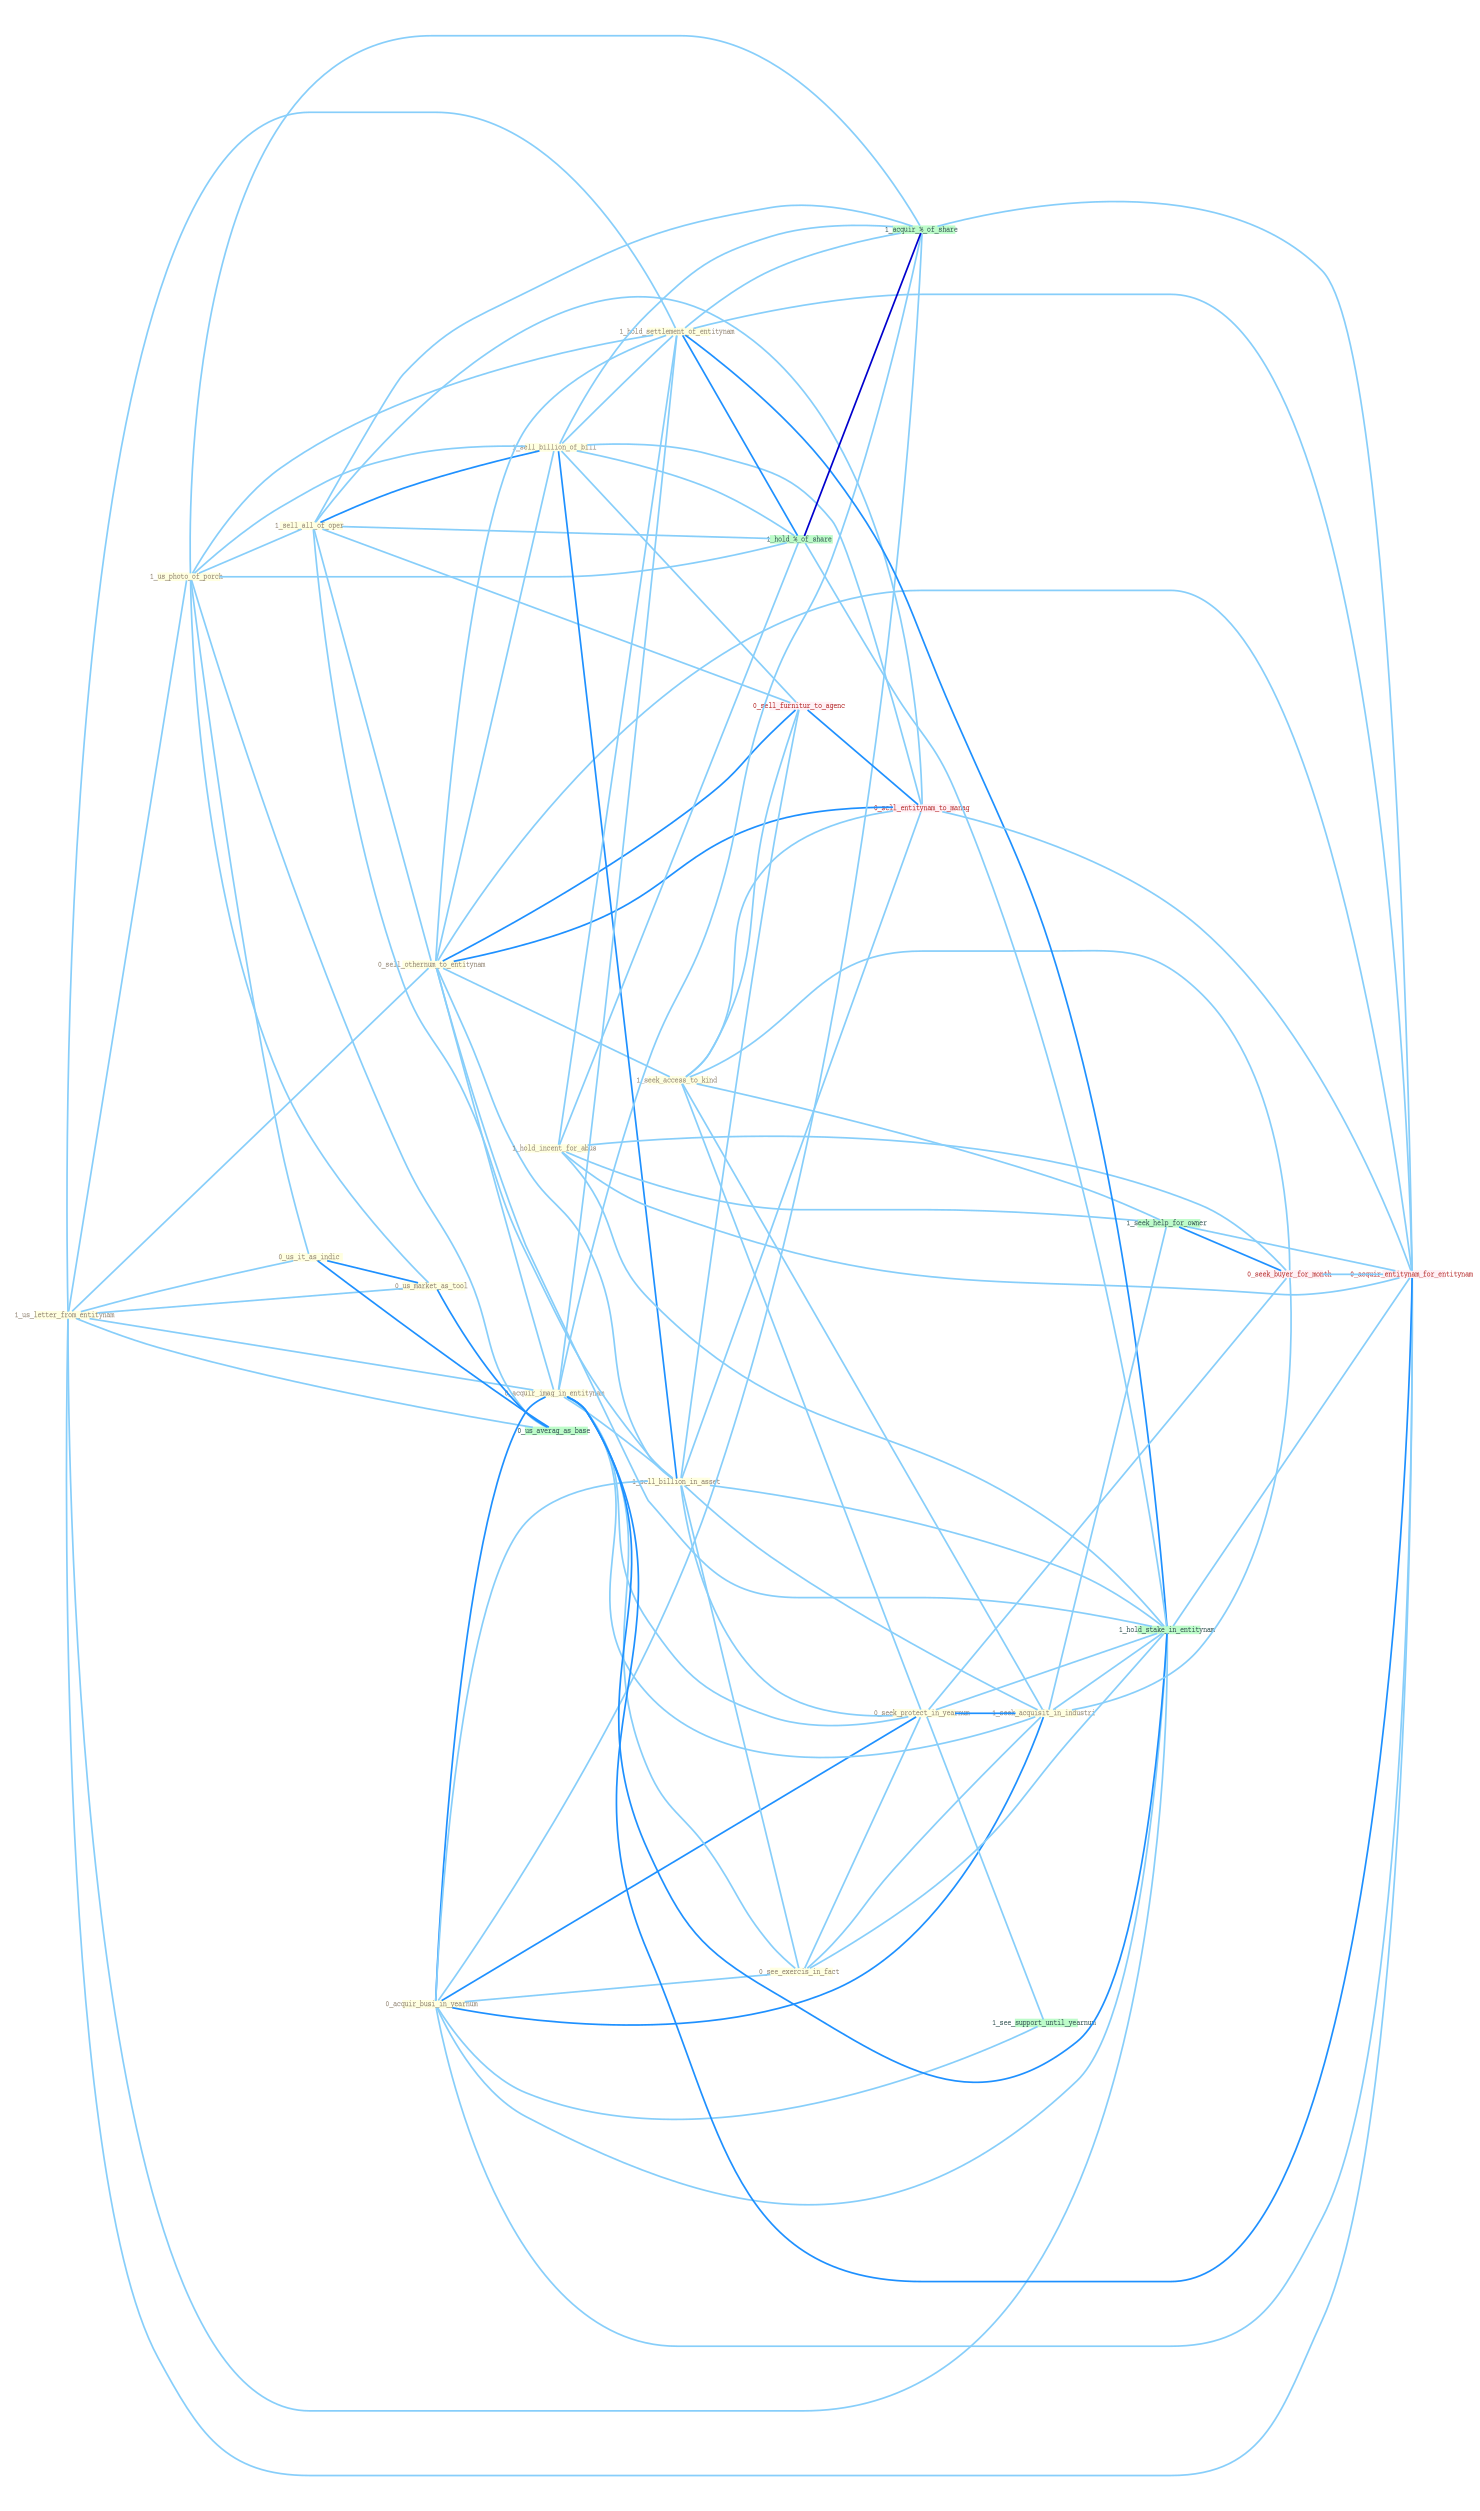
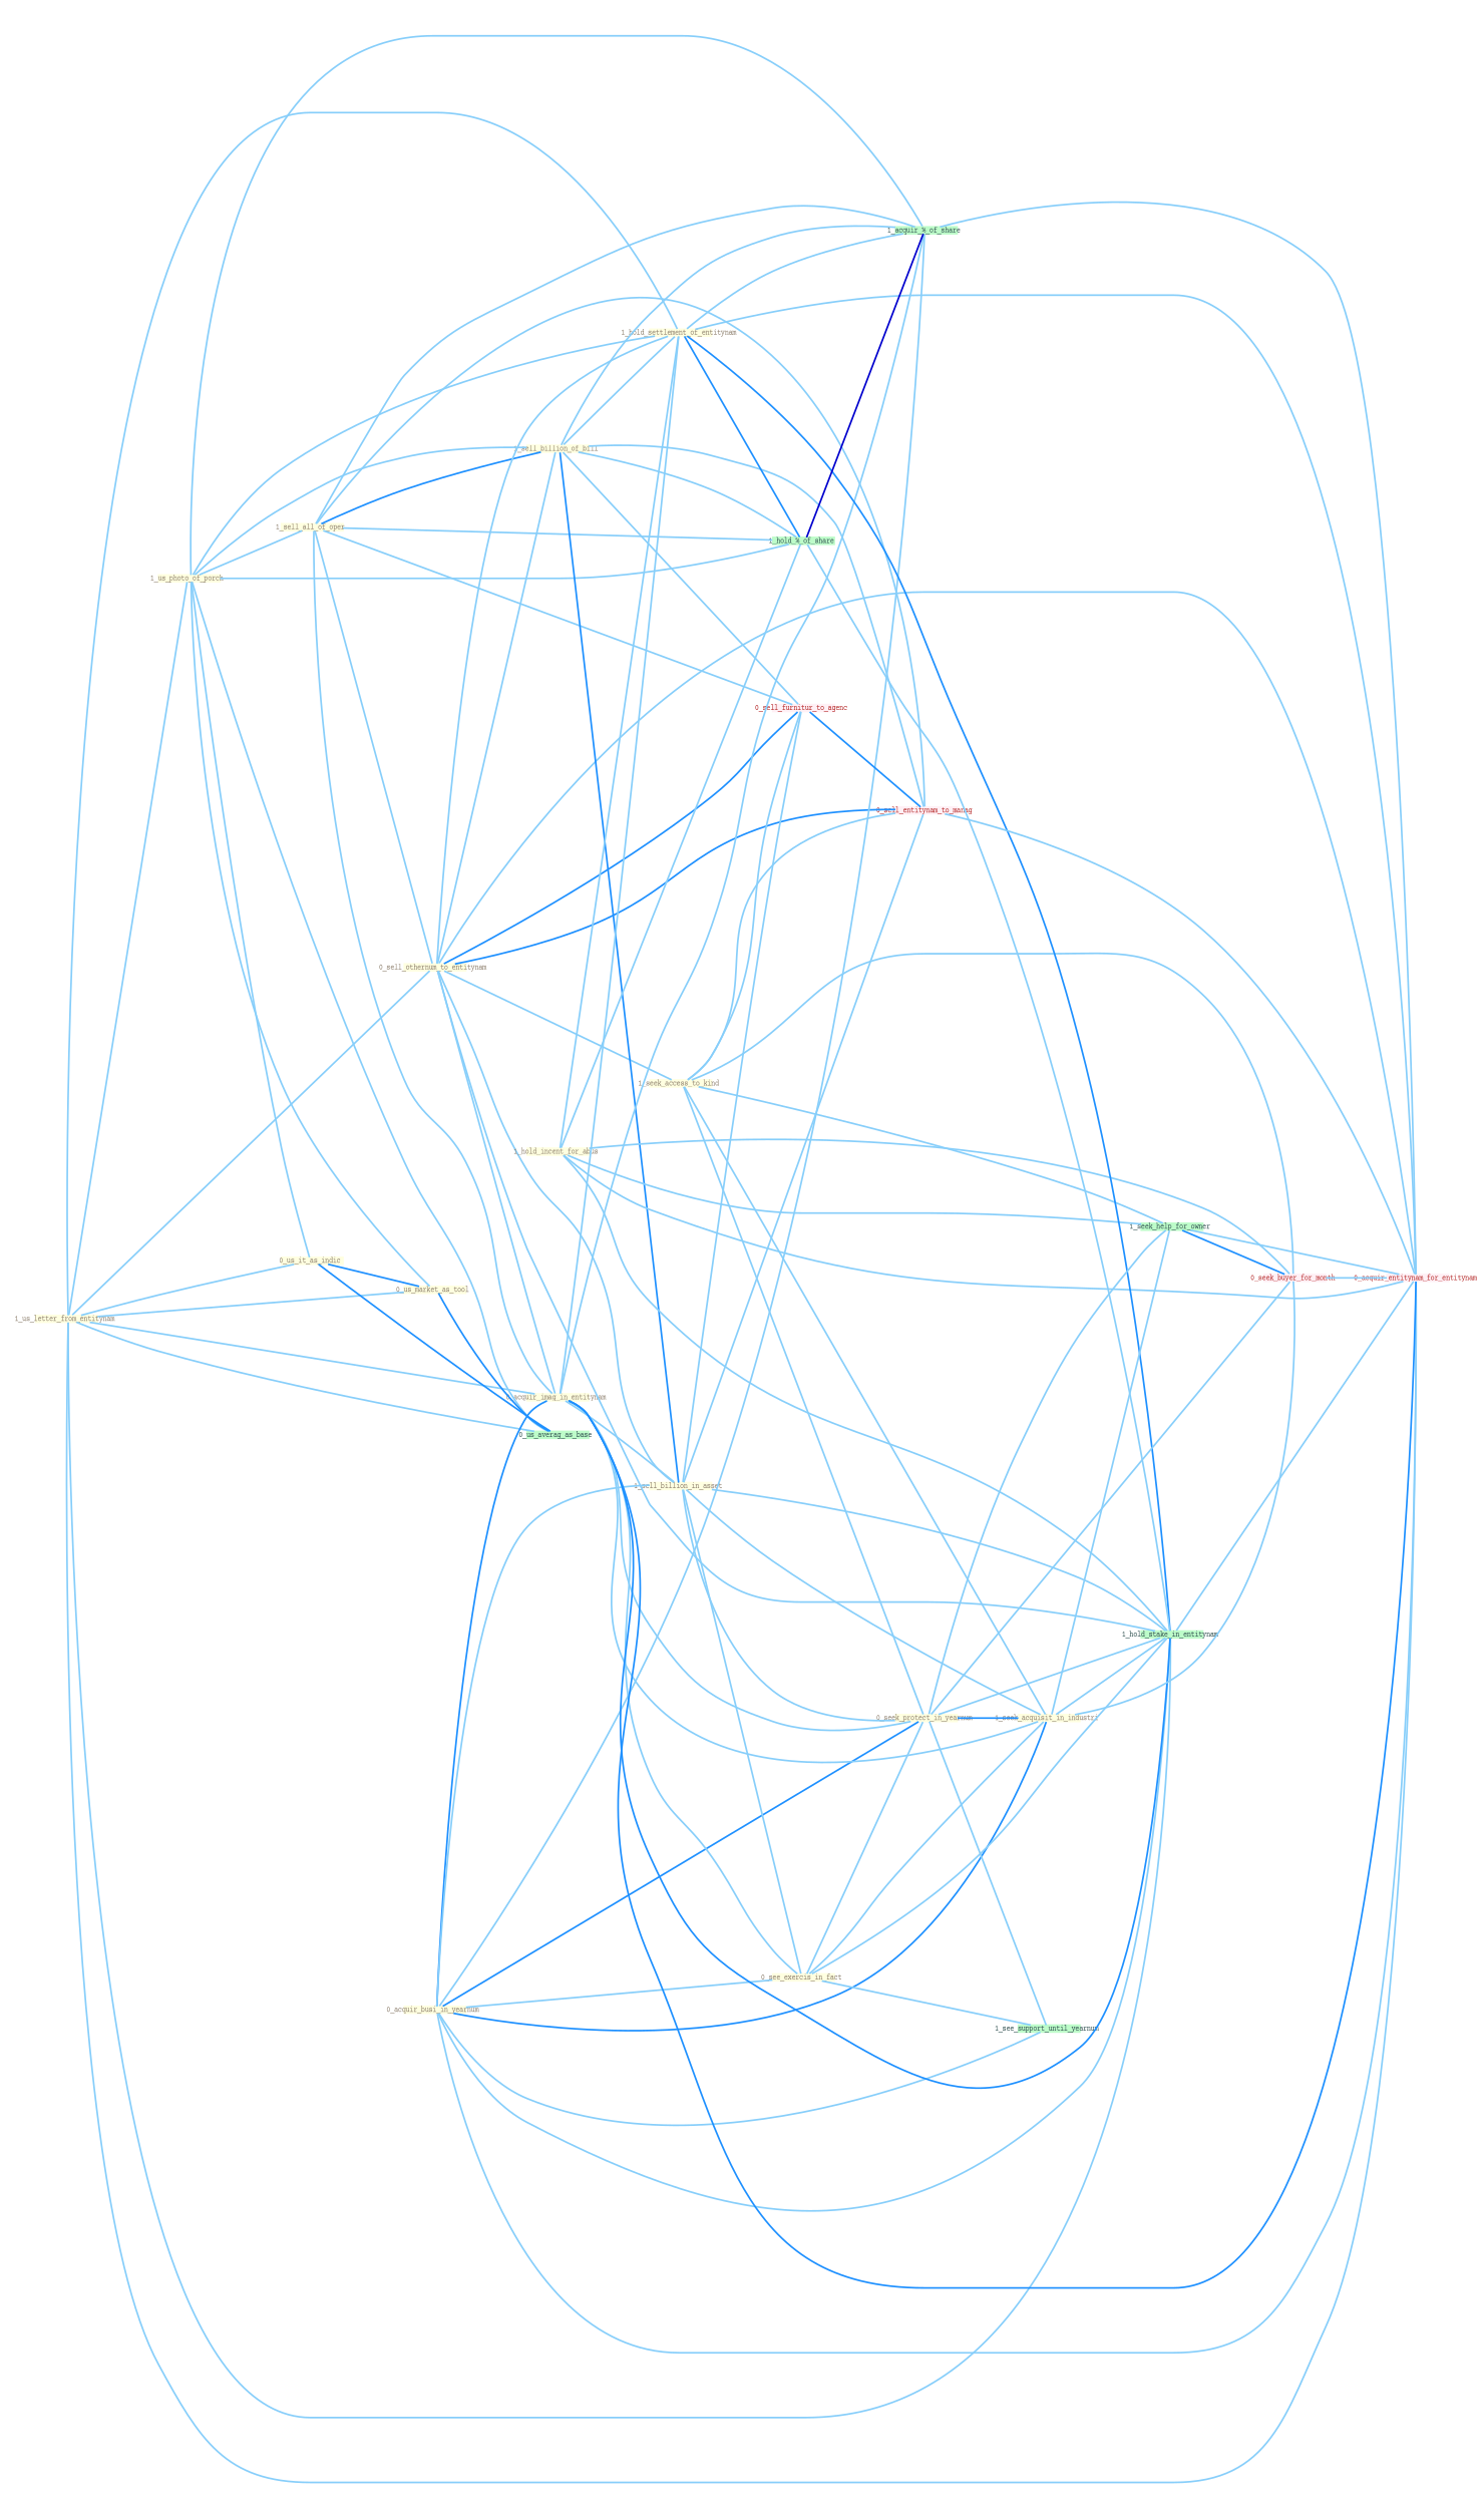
  graph {
    fontname="Courier Prime"
    rankdir=LR
    node [color="#ffffe0" fixedsize=true fontcolor="#8b7d6b" fontname="Courier Prime" fontsize=4 shape=polygon style=filled]
    edge [color="#87cefa" fontname="Courier Prime" w=1]
    "1_us_letter_from_entitynam " [height=.06 width=.5]
    "1_us_photo_of_porch " [height=.06 width=.5]
    "1_sell_all_of_oper " [height=.06 width=.5]
    "0_sell_othernum_to_entitynam " [height=.06 width=.5]
    "1_sell_billion_of_bill " [height=.06 width=.5]
    "1_seek_access_to_kind " [height=.06 width=.5]
    "0_us_it_as_indic " [height=.06 width=.5]
    "1_hold_incent_for_abus " [height=.06 width=.5]
    "0_acquir_busi_in_yearnum " [height=.06 width=.5]
    "0_acquir_imag_in_entitynam " [height=.06 width=.5]
    "1_sell_billion_in_asset " [height=.06 width=.5]
    "0_see_exercis_in_fact " [height=.06 width=.5]
    "1_hold_settlement_of_entitynam " [height=.06 width=.5]
    "0_seek_protect_in_yearnum " [height=.06 width=.5]
    "1_seek_acquisit_in_industri " [height=.06 width=.5]
    "0_us_market_as_tool " [height=.06 width=.5]
    "0_seek_buyer_for_month " [color="#fff0f5" fontcolor="#b22222" height=.06 width=.5]
    "0_sell_furnitur_to_agenc " [color="#fff0f5" fontcolor="#b22222" height=.06 width=.5]
    "0_sell_entitynam_to_manag " [color="#fff0f5" fontcolor="#b22222" height=.06 width=.5]
    "0_acquir_entitynam_for_entitynam " [color="#fff0f5" fontcolor="#b22222" height=.06 width=.5]
    "1_hold_stake_in_entitynam " [color="#BDFCC9" fontcolor="#2f4f4f" height=.06 width=.5]
    "0_us_averag_as_base " [color="#BDFCC9" fontcolor="#2f4f4f" height=.06 width=.5]
    "1_hold_%_of_share " [color="#BDFCC9" fontcolor="#2f4f4f" height=.06 width=.5]
    "1_acquir_%_of_share " [color="#BDFCC9" fontcolor="#2f4f4f" height=.06 width=.5]
    "1_seek_help_for_owner " [color="#BDFCC9" fontcolor="#2f4f4f" height=.06 width=.5]
    "1_see_support_until_yearnum " [color="#BDFCC9" fontcolor="#2f4f4f" height=.06 width=.5]
    subgraph sub_1 {
      "1_us_letter_from_entitynam "
      "1_us_photo_of_porch "
      "1_sell_all_of_oper "
      "0_sell_othernum_to_entitynam "
      "1_sell_billion_of_bill "
      "1_seek_access_to_kind "
      "0_us_it_as_indic "
      "1_hold_incent_for_abus "
      "0_acquir_busi_in_yearnum "
      "0_acquir_imag_in_entitynam "
      "1_sell_billion_in_asset "
      "0_see_exercis_in_fact "
      "1_hold_settlement_of_entitynam "
      "0_seek_protect_in_yearnum "
      "1_seek_acquisit_in_industri "
      "0_us_market_as_tool "
    }
    subgraph sub_2 {
      "0_seek_buyer_for_month "
      "0_sell_furnitur_to_agenc "
      "0_sell_entitynam_to_manag "
      "0_acquir_entitynam_for_entitynam "
    }
    "1_us_letter_from_entitynam " -- "1_us_photo_of_porch "
    "1_us_letter_from_entitynam " -- "0_sell_othernum_to_entitynam "
    "1_us_letter_from_entitynam " -- "0_us_it_as_indic "
    "1_us_letter_from_entitynam " -- "0_acquir_imag_in_entitynam "
    "1_us_letter_from_entitynam " -- "1_hold_settlement_of_entitynam "
    "1_us_letter_from_entitynam " -- "0_us_market_as_tool "
    "1_us_letter_from_entitynam " -- "0_acquir_entitynam_for_entitynam "
    "1_us_letter_from_entitynam " -- "1_hold_stake_in_entitynam "
    "1_us_letter_from_entitynam " -- "0_us_averag_as_base "
    "1_us_photo_of_porch " -- "1_sell_all_of_oper "
    "1_us_photo_of_porch " -- "1_sell_billion_of_bill "
    "1_us_photo_of_porch " -- "0_us_it_as_indic "
    "1_us_photo_of_porch " -- "1_hold_settlement_of_entitynam "
    "1_us_photo_of_porch " -- "0_us_market_as_tool "
    "1_us_photo_of_porch " -- "0_us_averag_as_base "
    "1_us_photo_of_porch " -- "1_hold_%_of_share "
    "1_us_photo_of_porch " -- "1_acquir_%_of_share "
    "1_sell_all_of_oper " -- "0_sell_othernum_to_entitynam "
    "1_sell_all_of_oper " -- "1_sell_billion_of_bill " [color="#1e90ff" w=2]
-   "1_sell_all_of_oper " -- "1_sell_billion_in_asset "
+   "1_sell_all_of_oper " -- "0_acquir_imag_in_entitynam "
    "1_sell_all_of_oper " -- "0_sell_furnitur_to_agenc "
    "1_sell_all_of_oper " -- "0_sell_entitynam_to_manag "
    "1_sell_all_of_oper " -- "1_hold_%_of_share "
    "1_sell_all_of_oper " -- "1_acquir_%_of_share "
    "0_sell_othernum_to_entitynam " -- "1_sell_billion_of_bill "
    "0_sell_othernum_to_entitynam " -- "1_seek_access_to_kind "
    "0_sell_othernum_to_entitynam " -- "0_acquir_imag_in_entitynam "
    "0_sell_othernum_to_entitynam " -- "1_sell_billion_in_asset "
    "0_sell_othernum_to_entitynam " -- "1_hold_settlement_of_entitynam "
    "0_sell_othernum_to_entitynam " -- "0_sell_furnitur_to_agenc " [color="#1e90ff" w=2]
    "0_sell_othernum_to_entitynam " -- "0_sell_entitynam_to_manag " [color="#1e90ff" w=2]
    "0_sell_othernum_to_entitynam " -- "0_acquir_entitynam_for_entitynam "
    "0_sell_othernum_to_entitynam " -- "1_hold_stake_in_entitynam "
    "1_sell_billion_of_bill " -- "1_sell_billion_in_asset " [color="#1e90ff" w=2]
    "1_sell_billion_of_bill " -- "1_hold_settlement_of_entitynam "
    "1_sell_billion_of_bill " -- "0_sell_furnitur_to_agenc "
    "1_sell_billion_of_bill " -- "0_sell_entitynam_to_manag "
    "1_sell_billion_of_bill " -- "1_hold_%_of_share "
    "1_sell_billion_of_bill " -- "1_acquir_%_of_share "
    "1_seek_access_to_kind " -- "0_seek_protect_in_yearnum "
    "1_seek_access_to_kind " -- "1_seek_acquisit_in_industri "
    "1_seek_access_to_kind " -- "0_seek_buyer_for_month "
    "1_seek_access_to_kind " -- "0_sell_furnitur_to_agenc "
    "1_seek_access_to_kind " -- "0_sell_entitynam_to_manag "
    "1_seek_access_to_kind " -- "1_seek_help_for_owner "
    "0_us_it_as_indic " -- "0_us_market_as_tool " [color="#1e90ff" w=2]
    "0_us_it_as_indic " -- "0_us_averag_as_base " [color="#1e90ff" w=2]
    "1_hold_incent_for_abus " -- "1_hold_settlement_of_entitynam "
    "1_hold_incent_for_abus " -- "0_seek_buyer_for_month "
    "1_hold_incent_for_abus " -- "0_acquir_entitynam_for_entitynam "
    "1_hold_incent_for_abus " -- "1_hold_stake_in_entitynam "
    "1_hold_incent_for_abus " -- "1_hold_%_of_share "
    "1_hold_incent_for_abus " -- "1_seek_help_for_owner "
    "0_acquir_busi_in_yearnum " -- "0_acquir_imag_in_entitynam " [color="#1e90ff" w=2]
    "0_acquir_busi_in_yearnum " -- "1_sell_billion_in_asset "
    "0_acquir_busi_in_yearnum " -- "0_see_exercis_in_fact "
    "0_acquir_busi_in_yearnum " -- "0_seek_protect_in_yearnum " [color="#1e90ff" w=2]
    "0_acquir_busi_in_yearnum " -- "1_seek_acquisit_in_industri " [color="#1e90ff"]
    "0_acquir_busi_in_yearnum " -- "0_acquir_entitynam_for_entitynam "
    "0_acquir_busi_in_yearnum " -- "1_hold_stake_in_entitynam "
    "0_acquir_busi_in_yearnum " -- "1_acquir_%_of_share "
    "0_acquir_busi_in_yearnum " -- "1_see_support_until_yearnum "
    "0_acquir_imag_in_entitynam " -- "1_sell_billion_in_asset "
    "0_acquir_imag_in_entitynam " -- "0_see_exercis_in_fact "
    "0_acquir_imag_in_entitynam " -- "1_hold_settlement_of_entitynam "
    "0_acquir_imag_in_entitynam " -- "0_seek_protect_in_yearnum "
    "0_acquir_imag_in_entitynam " -- "1_seek_acquisit_in_industri "
    "0_acquir_imag_in_entitynam " -- "0_acquir_entitynam_for_entitynam " [color="#1e90ff" w=2]
    "0_acquir_imag_in_entitynam " -- "1_hold_stake_in_entitynam " [color="#1e90ff" w=2]
    "0_acquir_imag_in_entitynam " -- "1_acquir_%_of_share "
    "1_sell_billion_in_asset " -- "0_see_exercis_in_fact "
    "1_sell_billion_in_asset " -- "0_seek_protect_in_yearnum "
    "1_sell_billion_in_asset " -- "1_seek_acquisit_in_industri "
    "1_sell_billion_in_asset " -- "0_sell_furnitur_to_agenc "
    "1_sell_billion_in_asset " -- "0_sell_entitynam_to_manag "
    "1_sell_billion_in_asset " -- "1_hold_stake_in_entitynam "
    "0_see_exercis_in_fact " -- "0_seek_protect_in_yearnum "
    "0_see_exercis_in_fact " -- "1_seek_acquisit_in_industri "
    "0_see_exercis_in_fact " -- "1_hold_stake_in_entitynam "
+   "0_see_exercis_in_fact " -- "1_see_support_until_yearnum "
    "1_hold_settlement_of_entitynam " -- "0_acquir_entitynam_for_entitynam "
    "1_hold_settlement_of_entitynam " -- "1_hold_stake_in_entitynam " [color="#1e90ff" w=2]
    "1_hold_settlement_of_entitynam " -- "1_hold_%_of_share " [color="#1e90ff" w=2]
    "1_hold_settlement_of_entitynam " -- "1_acquir_%_of_share "
    "0_seek_protect_in_yearnum " -- "1_seek_acquisit_in_industri " [color="#1e90ff" w=2]
    "0_seek_protect_in_yearnum " -- "0_seek_buyer_for_month "
    "0_seek_protect_in_yearnum " -- "1_hold_stake_in_entitynam "
+   "0_seek_protect_in_yearnum " -- "1_seek_help_for_owner "
    "0_seek_protect_in_yearnum " -- "1_see_support_until_yearnum "
    "1_seek_acquisit_in_industri " -- "0_seek_buyer_for_month "
    "1_seek_acquisit_in_industri " -- "1_hold_stake_in_entitynam "
    "1_seek_acquisit_in_industri " -- "1_seek_help_for_owner "
    "0_us_market_as_tool " -- "0_us_averag_as_base " [color="#1e90ff" w=2]
    "0_seek_buyer_for_month " -- "0_acquir_entitynam_for_entitynam "
    "0_sell_furnitur_to_agenc " -- "0_sell_entitynam_to_manag " [color="#1e90ff" w=2]
    "0_sell_entitynam_to_manag " -- "0_acquir_entitynam_for_entitynam "
    "1_hold_stake_in_entitynam " -- "0_acquir_entitynam_for_entitynam "
    "1_hold_%_of_share " -- "1_hold_stake_in_entitynam "
    "1_hold_%_of_share " -- "1_acquir_%_of_share " [color="#0000cd" w=3]
    "1_acquir_%_of_share " -- "0_acquir_entitynam_for_entitynam "
    "1_seek_help_for_owner " -- "0_seek_buyer_for_month " [color="#1e90ff" w=2]
    "1_seek_help_for_owner " -- "0_acquir_entitynam_for_entitynam "
  }
